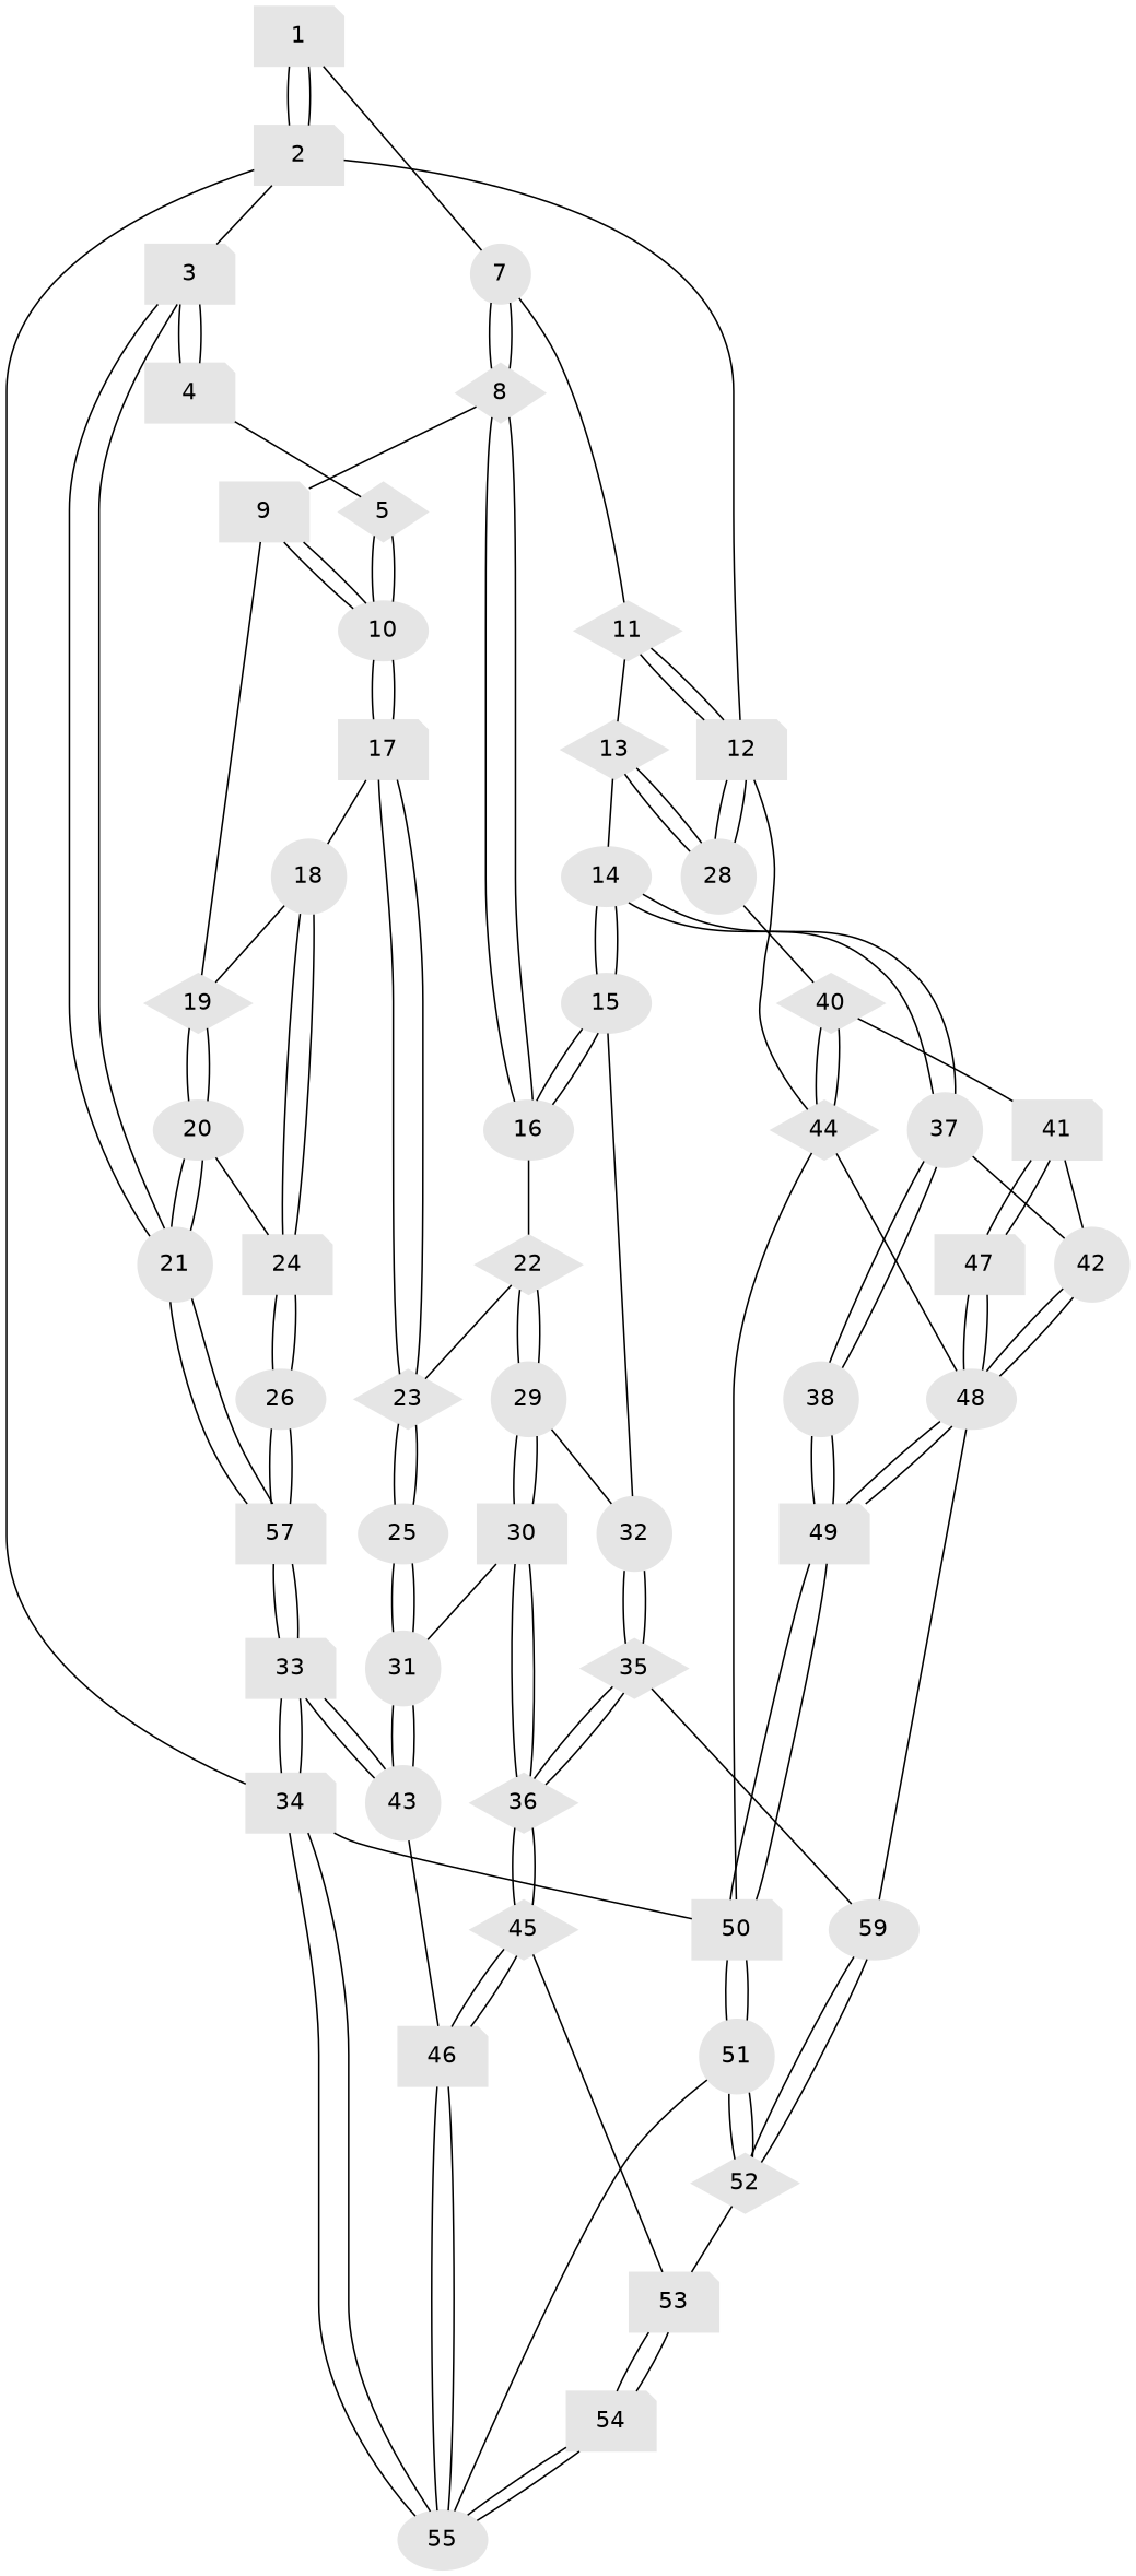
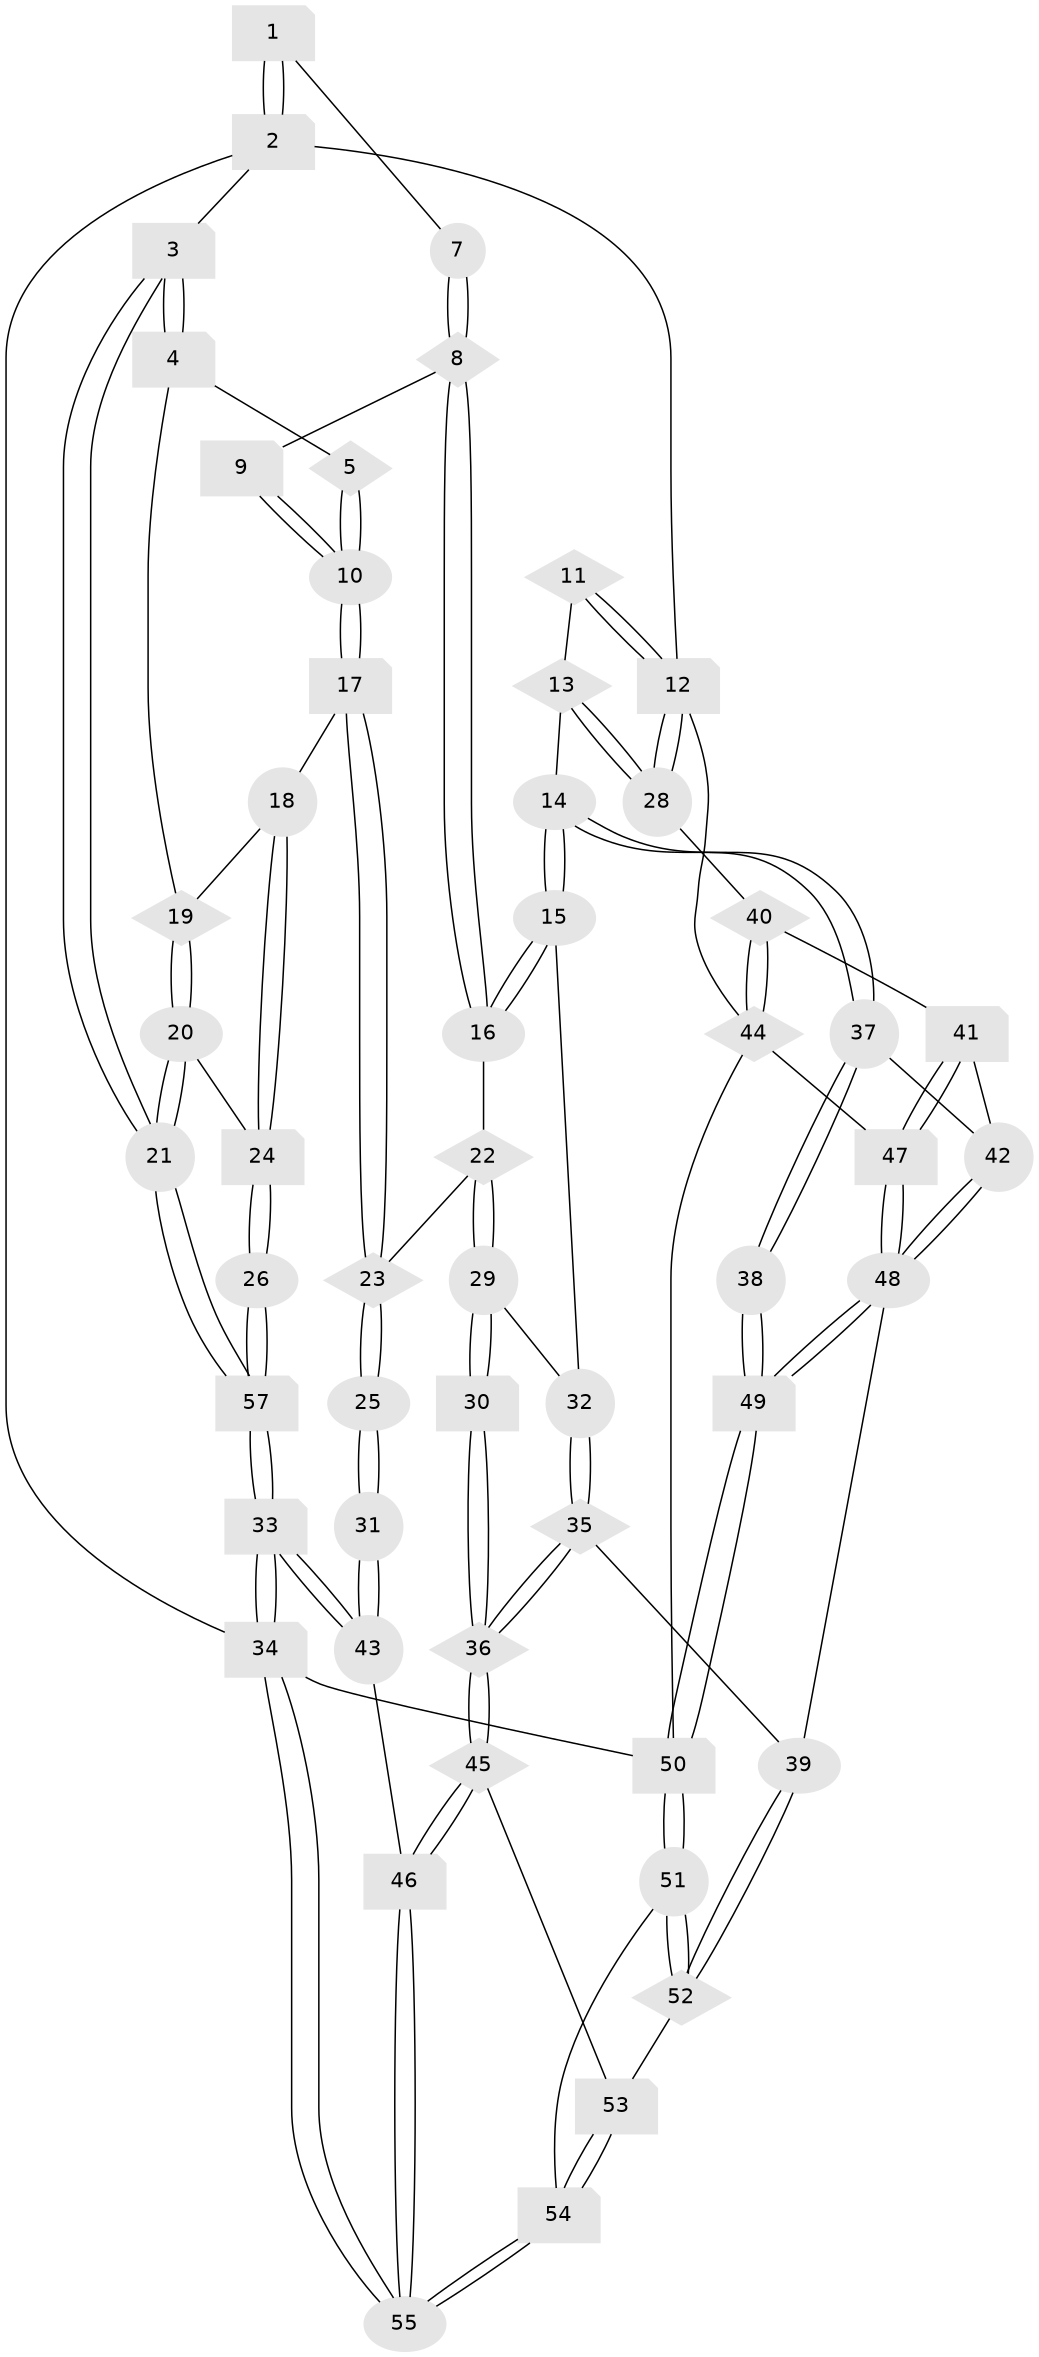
  graph {
    fontname="DejaVu Sans"
    node [color=gray90 fontname="DejaVu Sans" shape=note style=filled]
    edge [fontname="DejaVu Sans"]
    1
    2
    7 [shape=circle]
    3
    12
    34
    8 [shape=diamond]
    11 [shape=diamond]
    4
    21 [shape=circle]
    28 [shape=circle]
    44 [shape=diamond]
    50
    55 [shape=ellipse]
    5 [shape=diamond]
    19 [shape=diamond]
    n17 [label=57]
    10 [shape=ellipse]
    20 [shape=ellipse]
    17
    9
    16 [shape=ellipse]
    13 [shape=diamond]
    22 [shape=diamond]
    18 [shape=circle]
    23 [shape=diamond]
    14 [shape=ellipse]
    40 [shape=diamond]
    47
    15 [shape=ellipse]
    37 [shape=circle]
    32 [shape=circle]
    38 [shape=circle]
    42 [shape=circle]
    35 [shape=diamond]
    29 [shape=circle]
    24
    25 [shape=ellipse]
    26 [shape=ellipse]
    33
    30
    31 [shape=circle]
    43 [shape=circle]
    41
    36 [shape=diamond]
    45 [shape=diamond]
    46
-   39 [shape=ellipse label=59]
+   39 [shape=ellipse]
    51 [shape=circle]
    52 [shape=diamond]
    53
    49
    48 [shape=ellipse]
    54
    1 -- 2
    1 -- 2
    1 -- 7
    2 -- 3
    2 -- 12
    2 -- 34
    7 -- 8
    7 -- 8
-   7 -- 11
    3 -- 4
    3 -- 4
    3 -- 21
    3 -- 21
    12 -- 28
    12 -- 28
    12 -- 44
    34 -- 50
    34 -- 55
    34 -- 55
    8 -- 9
    8 -- 16
    8 -- 16
    11 -- 12
    11 -- 12
    11 -- 13
    4 -- 5
-   9 -- 19
+   4 -- 19
    21 -- n17
    21 -- n17
    28 -- 40
    44 -- 50
-   44 -- 48
+   44 -- 47
    50 -- 51
    50 -- 51
    5 -- 10
    5 -- 10
    19 -- 20
    19 -- 20
    n17 -- 33
    n17 -- 33
    10 -- 17
    10 -- 17
    20 -- 21
    20 -- 21
    20 -- 24
    17 -- 18
    17 -- 23
    17 -- 23
    9 -- 10
    9 -- 10
    16 -- 22
    13 -- 28
    13 -- 28
    13 -- 14
    22 -- 23
    22 -- 29
    22 -- 29
    18 -- 19
    18 -- 24
    18 -- 24
    23 -- 25
    23 -- 25
    14 -- 15
    14 -- 15
    14 -- 37
    14 -- 37
    40 -- 44
    40 -- 44
    40 -- 41
    47 -- 48
    47 -- 48
    15 -- 16
    15 -- 16
    15 -- 32
    37 -- 38
    37 -- 38
    37 -- 42
    32 -- 35
    32 -- 35
    38 -- 49
    38 -- 49
    42 -- 48
    42 -- 48
    35 -- 36
    35 -- 36
    35 -- 39
    29 -- 32
    29 -- 30
    29 -- 30
    24 -- 26
    24 -- 26
    25 -- 31
    25 -- 31
    26 -- n17
    26 -- n17
    33 -- 34
    33 -- 34
    33 -- 43
    33 -- 43
-   30 -- 31
    30 -- 36
    30 -- 36
    31 -- 43
    31 -- 43
    43 -- 46
    41 -- 47
    41 -- 47
    41 -- 42
    36 -- 45
    36 -- 45
    45 -- 46
    45 -- 46
    45 -- 53
    46 -- 55
    46 -- 55
    39 -- 52
    39 -- 52
    51 -- 52
    51 -- 52
-   51 -- 55
+   51 -- 54
    52 -- 53
    53 -- 54
    53 -- 54
    49 -- 50
    49 -- 50
    48 -- 39
    48 -- 49
    48 -- 49
    54 -- 55
    54 -- 55
  }
